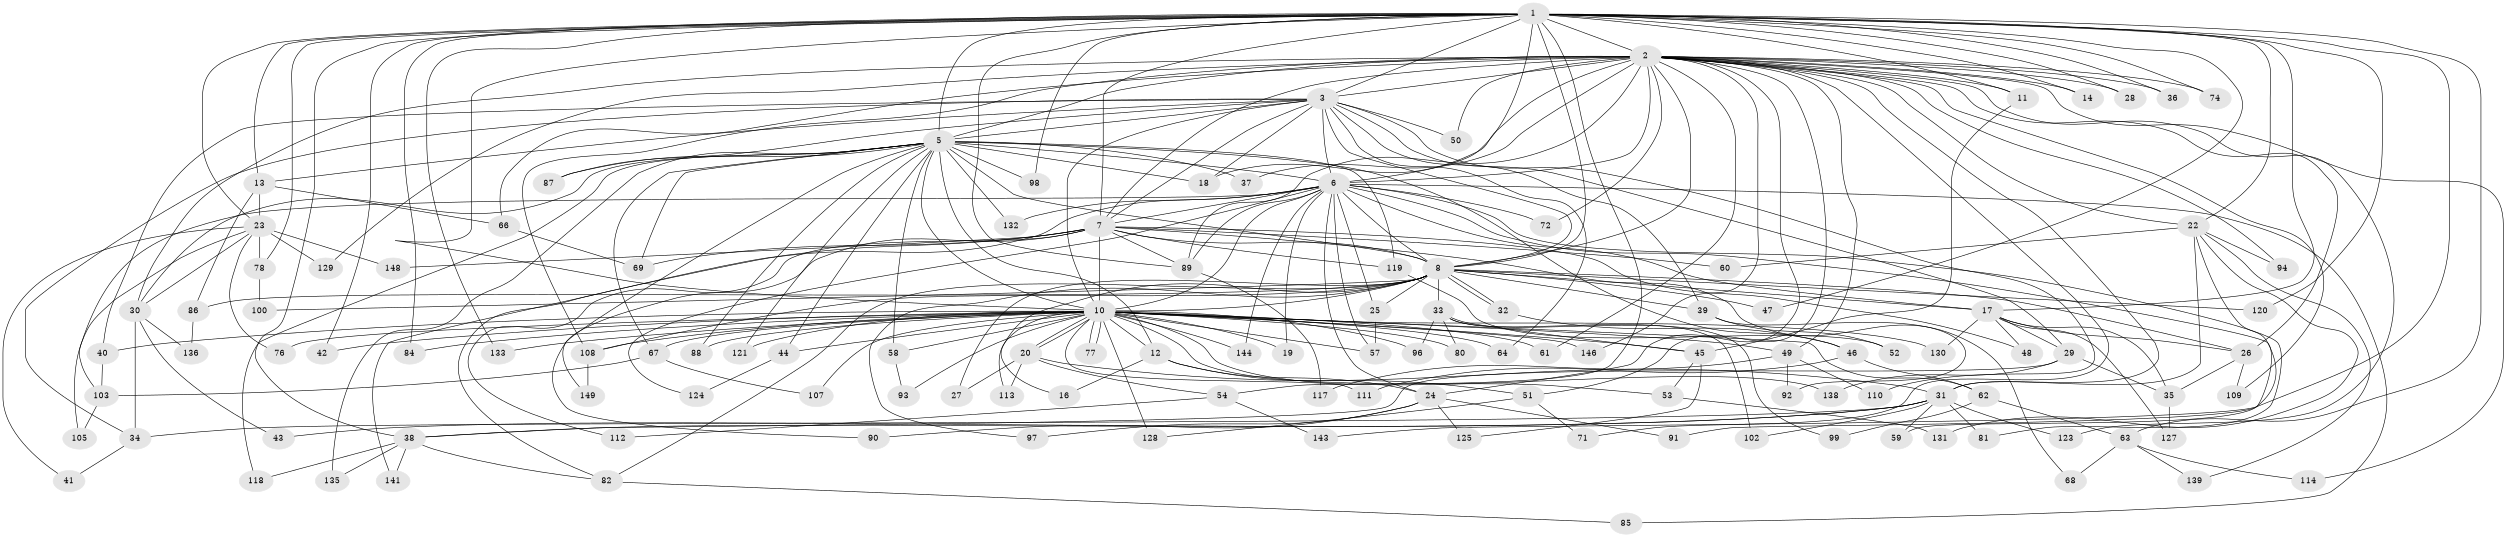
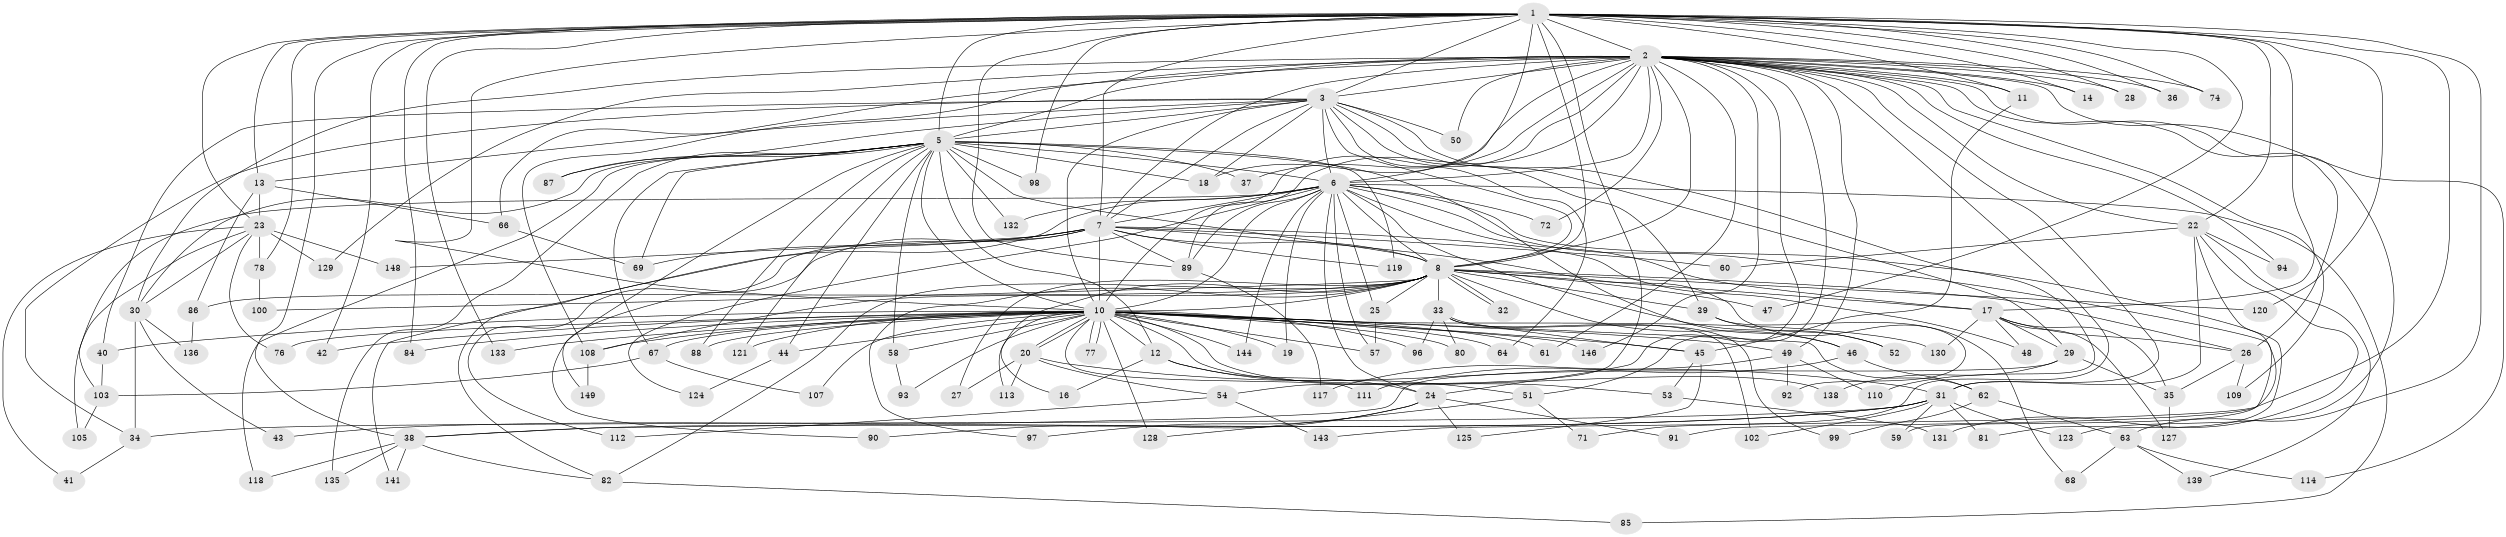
  graph {
    node [color=gray90 style=filled]
    1 [super="+4"]
    2 [super="+9"]
    3 [super="+140"]
    5 [super="+55"]
    6 [super="+116"]
    7 [super="+115"]
    8 [super="+21"]
    10 [super="+15"]
    11
    13
    14
    17 [super="+95"]
    22 [super="+56"]
    23
    28
    36
    38 [super="+70"]
    42
    47
    54
    63
    74
    78 [super="+104"]
    84
    89
    98
    120
    133
    143
    18
    24 [super="+134"]
    26 [super="+145"]
    30 [super="+65"]
    31 [super="+126"]
    37
    49 [super="+79"]
    50
    51
    61
    66 [super="+73"]
    71
    72
    94
    108 [super="+122"]
    109
    114
    123
    129
    146
    29
    34 [super="+83"]
    39
    40
    64
    87
    110
    12
    44
    46
    58
    67
    69
    88
    118
    119
    121
    132
    135
    149
    19
    25
    52
    57 [super="+142"]
    59
    81
    82 [super="+101"]
    85
    103 [super="+147"]
    124
    144
    48
    60
    68
    90
    112
    141
    148
    33 [super="+75"]
    16
    27
    32
    86
    97
    100
    20
    45 [super="+106"]
    53
    62
    76
    77
    80
    93
    96
    107
    111
    113
    128
    130
    138
    35 [super="+137"]
    127
    91
    131
    139
    41
    105
    117
    125
    43
    136
    102
    99
    92
    1 -- 2 [weight=4]
    1 -- 3 [weight=2]
    1 -- 5 [weight=2]
    1 -- 6 [weight=2]
    1 -- 7 [weight=2]
    1 -- 8 [weight=2]
    1 -- 10 [weight=2]
    1 -- 11
    1 -- 13
    1 -- 14
    1 -- 17
    1 -- 22 [weight=2]
    1 -- 23
    1 -- 28
    1 -- 36
    1 -- 38
    1 -- 42
    1 -- 47
    1 -- 54
    1 -- 63
    1 -- 74
    1 -- 78
    1 -- 84
    1 -- 89
    1 -- 98
    1 -- 120
    1 -- 133
    1 -- 143
    2 -- 3 [weight=2]
    2 -- 5 [weight=2]
    2 -- 6 [weight=2]
    2 -- 7 [weight=2]
    2 -- 8 [weight=2]
+   2 -- 10 [weight=3]
    2 -- 11
    2 -- 14
    2 -- 22
    2 -- 28
    2 -- 36
    2 -- 74
    2 -- 89 [weight=2]
    2 -- 18
    2 -- 24
    2 -- 26
    2 -- 30
    2 -- 31
    2 -- 37
    2 -- 49
    2 -- 50
    2 -- 51
    2 -- 61
    2 -- 66
    2 -- 71
    2 -- 72
    2 -- 94
    2 -- 108
    2 -- 109
    2 -- 114
    2 -- 123
    2 -- 129
    2 -- 146
    3 -- 5
    3 -- 6 [weight=2]
    3 -- 7
    3 -- 8
    3 -- 10
    3 -- 13
    3 -- 18
    3 -- 50
    3 -- 29
    3 -- 34
    3 -- 39
    3 -- 40
    3 -- 64
    3 -- 87
    3 -- 110
    5 -- 6
    5 -- 8
    5 -- 10
    5 -- 98
    5 -- 18
    5 -- 30
    5 -- 37
    5 -- 87
    5 -- 12
    5 -- 44
    5 -- 46
    5 -- 58
    5 -- 67
    5 -- 69
    5 -- 88
    5 -- 118
    5 -- 119
    5 -- 121
    5 -- 132
    5 -- 135
    5 -- 149
    6 -- 7
    6 -- 8 [weight=2]
    6 -- 10 [weight=2]
    6 -- 17
    6 -- 89
    6 -- 24
    6 -- 72
    6 -- 132
    6 -- 19
    6 -- 25
-   119 -- 52
+   6 -- 52
    6 -- 57
    6 -- 59
    6 -- 81
    6 -- 82
    6 -- 85
    6 -- 103
    6 -- 124
    6 -- 144
    7 -- 8
    7 -- 10
    7 -- 89
    7 -- 69
    7 -- 119
    7 -- 48
    7 -- 60
    7 -- 68
    7 -- 90
    7 -- 112
    7 -- 141
    7 -- 148
    8 -- 10
    8 -- 17
    8 -- 47
    8 -- 120
    8 -- 26
    8 -- 108
    8 -- 39
    8 -- 25
    8 -- 82
    8 -- 33
    8 -- 16
    8 -- 27
    8 -- 32
    8 -- 32
    8 -- 86
    8 -- 97
    8 -- 100 [weight=2]
    10 -- 42
    10 -- 84
    10 -- 133
    10 -- 49 [weight=2]
    10 -- 61
    10 -- 108
    10 -- 146
    10 -- 40
    10 -- 64
    10 -- 12
    10 -- 44
    10 -- 58
    10 -- 67
    10 -- 88
    10 -- 121
    10 -- 19
    10 -- 57
    10 -- 144
    10 -- 20
    10 -- 20
    10 -- 45
    10 -- 53
    10 -- 62
    10 -- 76
    10 -- 77
    10 -- 77
    10 -- 80
    10 -- 93
    10 -- 96
    10 -- 107
    10 -- 111
    10 -- 113
    10 -- 128
    10 -- 130
    10 -- 138
    11 -- 45
    13 -- 23
    13 -- 66
    13 -- 86
    17 -- 26
    17 -- 29
    17 -- 48
    17 -- 130
    17 -- 35
    17 -- 127
    22 -- 31
    22 -- 94
    22 -- 60
    22 -- 91
    22 -- 131
    22 -- 139
    23 -- 78
    23 -- 30
    23 -- 129
    23 -- 148
    23 -- 76
    23 -- 41
    23 -- 105
    38 -- 118
    38 -- 135
    38 -- 82
    38 -- 141
    54 -- 143
    54 -- 112
    63 -- 114
    63 -- 68
    63 -- 139
    78 -- 100
    89 -- 117
    24 -- 90
    24 -- 97
    24 -- 91
    24 -- 125
    26 -- 109
    26 -- 35
    30 -- 34 [weight=2]
    30 -- 43
    30 -- 136
    31 -- 38
    31 -- 123
    31 -- 34
    31 -- 59
    31 -- 81
    31 -- 43
    31 -- 102
    49 -- 110
    49 -- 117
    49 -- 92
    51 -- 71
    51 -- 128
    66 -- 69
    108 -- 149
    29 -- 38
    29 -- 138
    29 -- 35
    34 -- 41
    39 -- 52
    39 -- 92
    40 -- 103
    12 -- 24
    12 -- 51
    12 -- 16
    44 -- 124
    46 -- 62
    46 -- 111
    58 -- 93
    67 -- 103
    67 -- 107
    25 -- 57
    82 -- 85
    103 -- 105
    33 -- 45
    33 -- 80
    33 -- 96
    33 -- 102
    33 -- 99
-   32 -- 46
+   8 -- 46
    86 -- 136
    20 -- 54
    20 -- 31
    20 -- 27
    20 -- 113
    45 -- 53
    45 -- 125
    53 -- 131
    62 -- 63
    62 -- 99
    35 -- 127
  }
